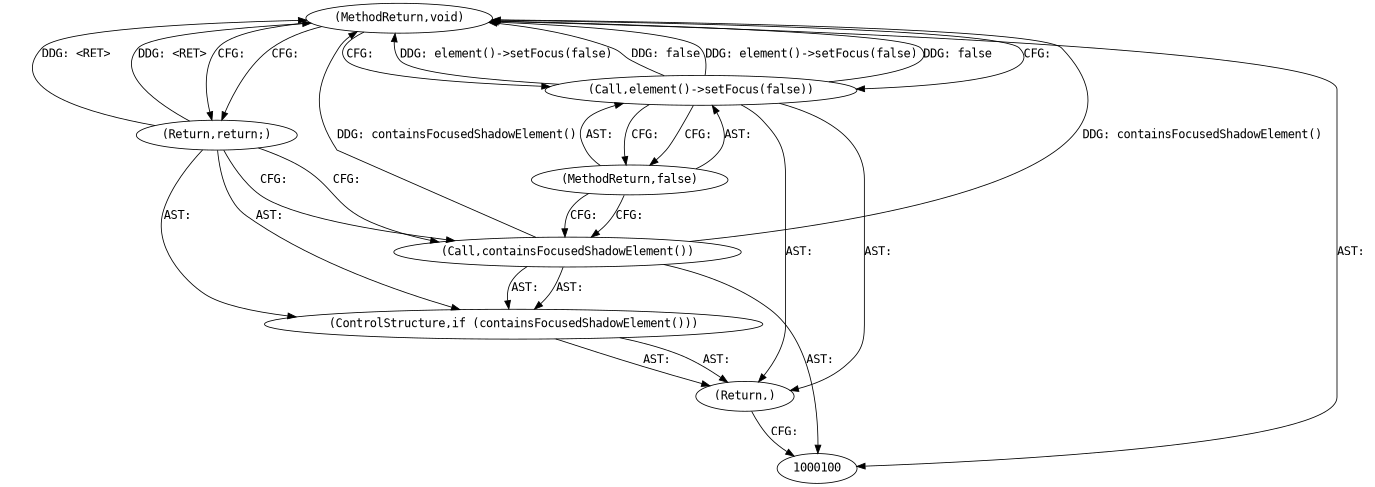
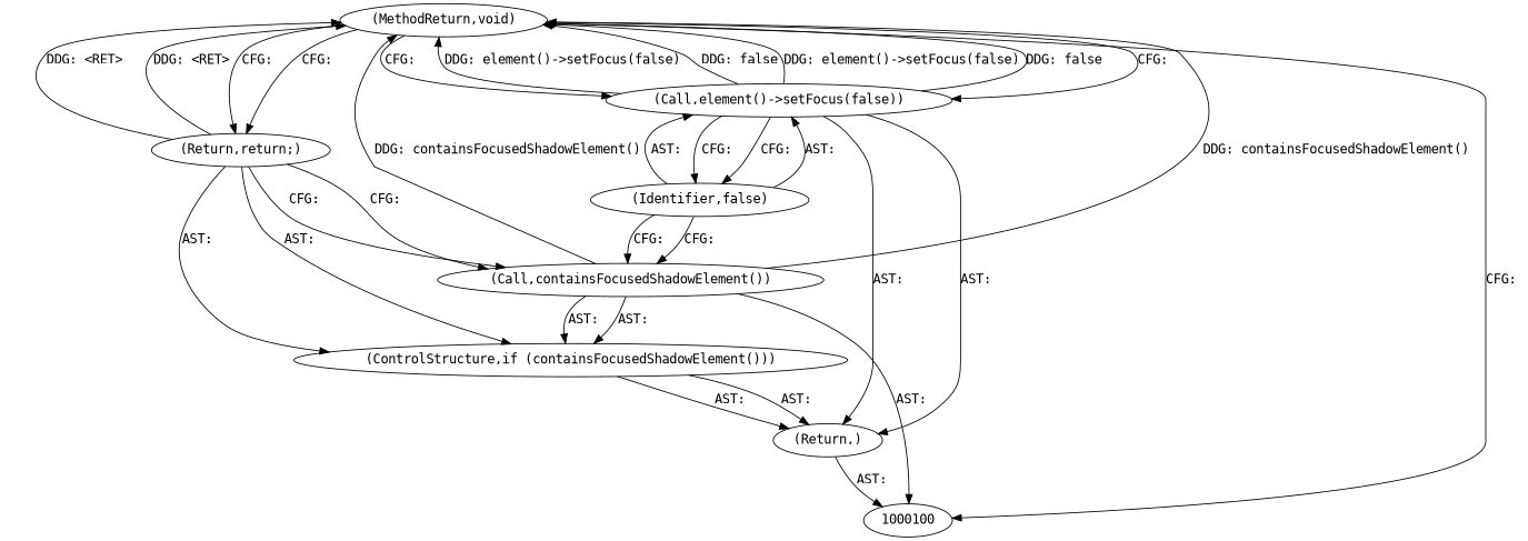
  digraph {
    fontname="DejaVu Sans Mono"
    node [fontname="DejaVu Sans Mono"]
    edge [fontname="DejaVu Sans Mono"]
    n1 [label="(MethodReturn,void)"]
    n2 [label="(Return,return;)"]
    n3 [label="(Call,element()->setFocus(false))"]
    1000100
    n5 [label="(ControlStructure,if (containsFocusedShadowElement()))"]
    n6 [label="(Call,containsFocusedShadowElement())"]
    n7 [label="(Return,)"]
-   n8 [label="(MethodReturn,false)"]
+   n8 [label="(Identifier,false)"]
    n1 -> n2 [label="CFG: "]
    n1 -> n2 [label="CFG: "]
    n1 -> n3 [label="CFG: "]
    n1 -> n3 [label="CFG: "]
-   n1 -> 1000100 [label="AST: "]
+   n1 -> 1000100 [label="CFG: "]
    n2 -> n1 [label="DDG: <RET>"]
    n2 -> n1 [label="DDG: <RET>"]
    n2 -> n5 [label="AST: "]
    n2 -> n5 [label="AST: "]
    n2 -> n6 [label="CFG: "]
    n2 -> n6 [label="CFG: "]
    n3 -> n1 [label="DDG: element()->setFocus(false)"]
    n3 -> n1 [label="DDG: false"]
    n3 -> n1 [label="DDG: element()->setFocus(false)"]
    n3 -> n1 [label="DDG: false"]
    n3 -> n7 [label="AST: "]
    n3 -> n7 [label="AST: "]
    n3 -> n8 [label="CFG: "]
    n3 -> n8 [label="CFG: "]
    n5 -> n7 [label="AST: "]
    n5 -> n7 [label="AST: "]
    n6 -> n1 [label="DDG: containsFocusedShadowElement()"]
    n6 -> n1 [label="DDG: containsFocusedShadowElement()"]
    n6 -> 1000100 [label="AST: "]
    n6 -> n5 [label="AST: "]
    n6 -> n5 [label="AST: "]
-   n7 -> 1000100 [label="CFG: "]
+   n7 -> 1000100 [label="AST: "]
    n8 -> n3 [label="AST: "]
    n8 -> n3 [label="AST: "]
    n8 -> n6 [label="CFG: "]
    n8 -> n6 [label="CFG: "]
  }
